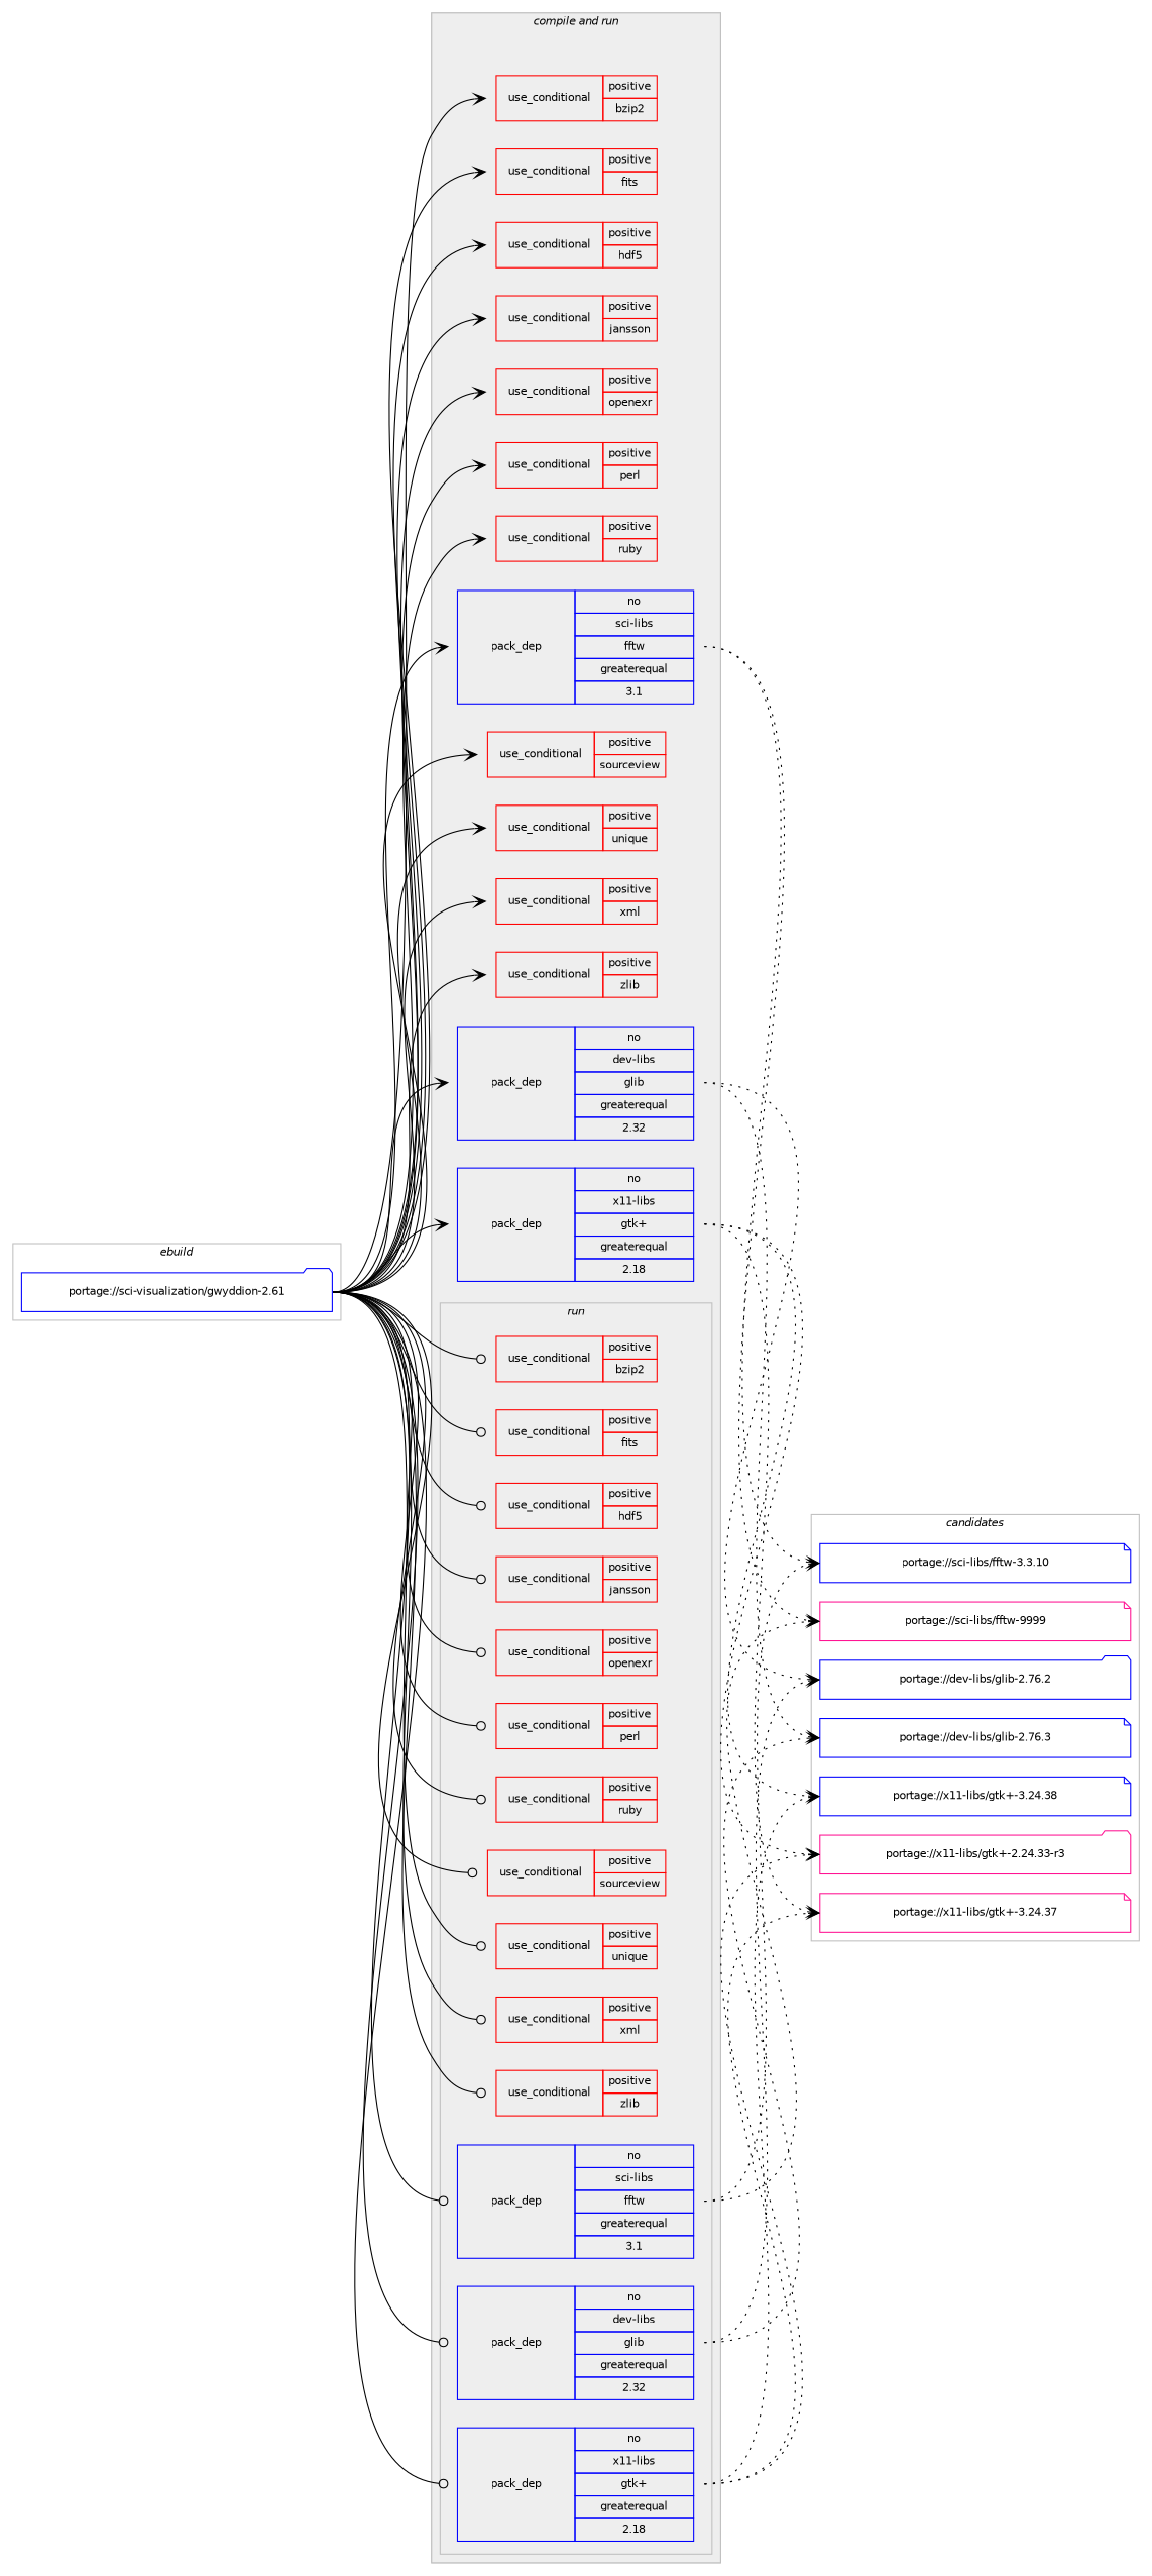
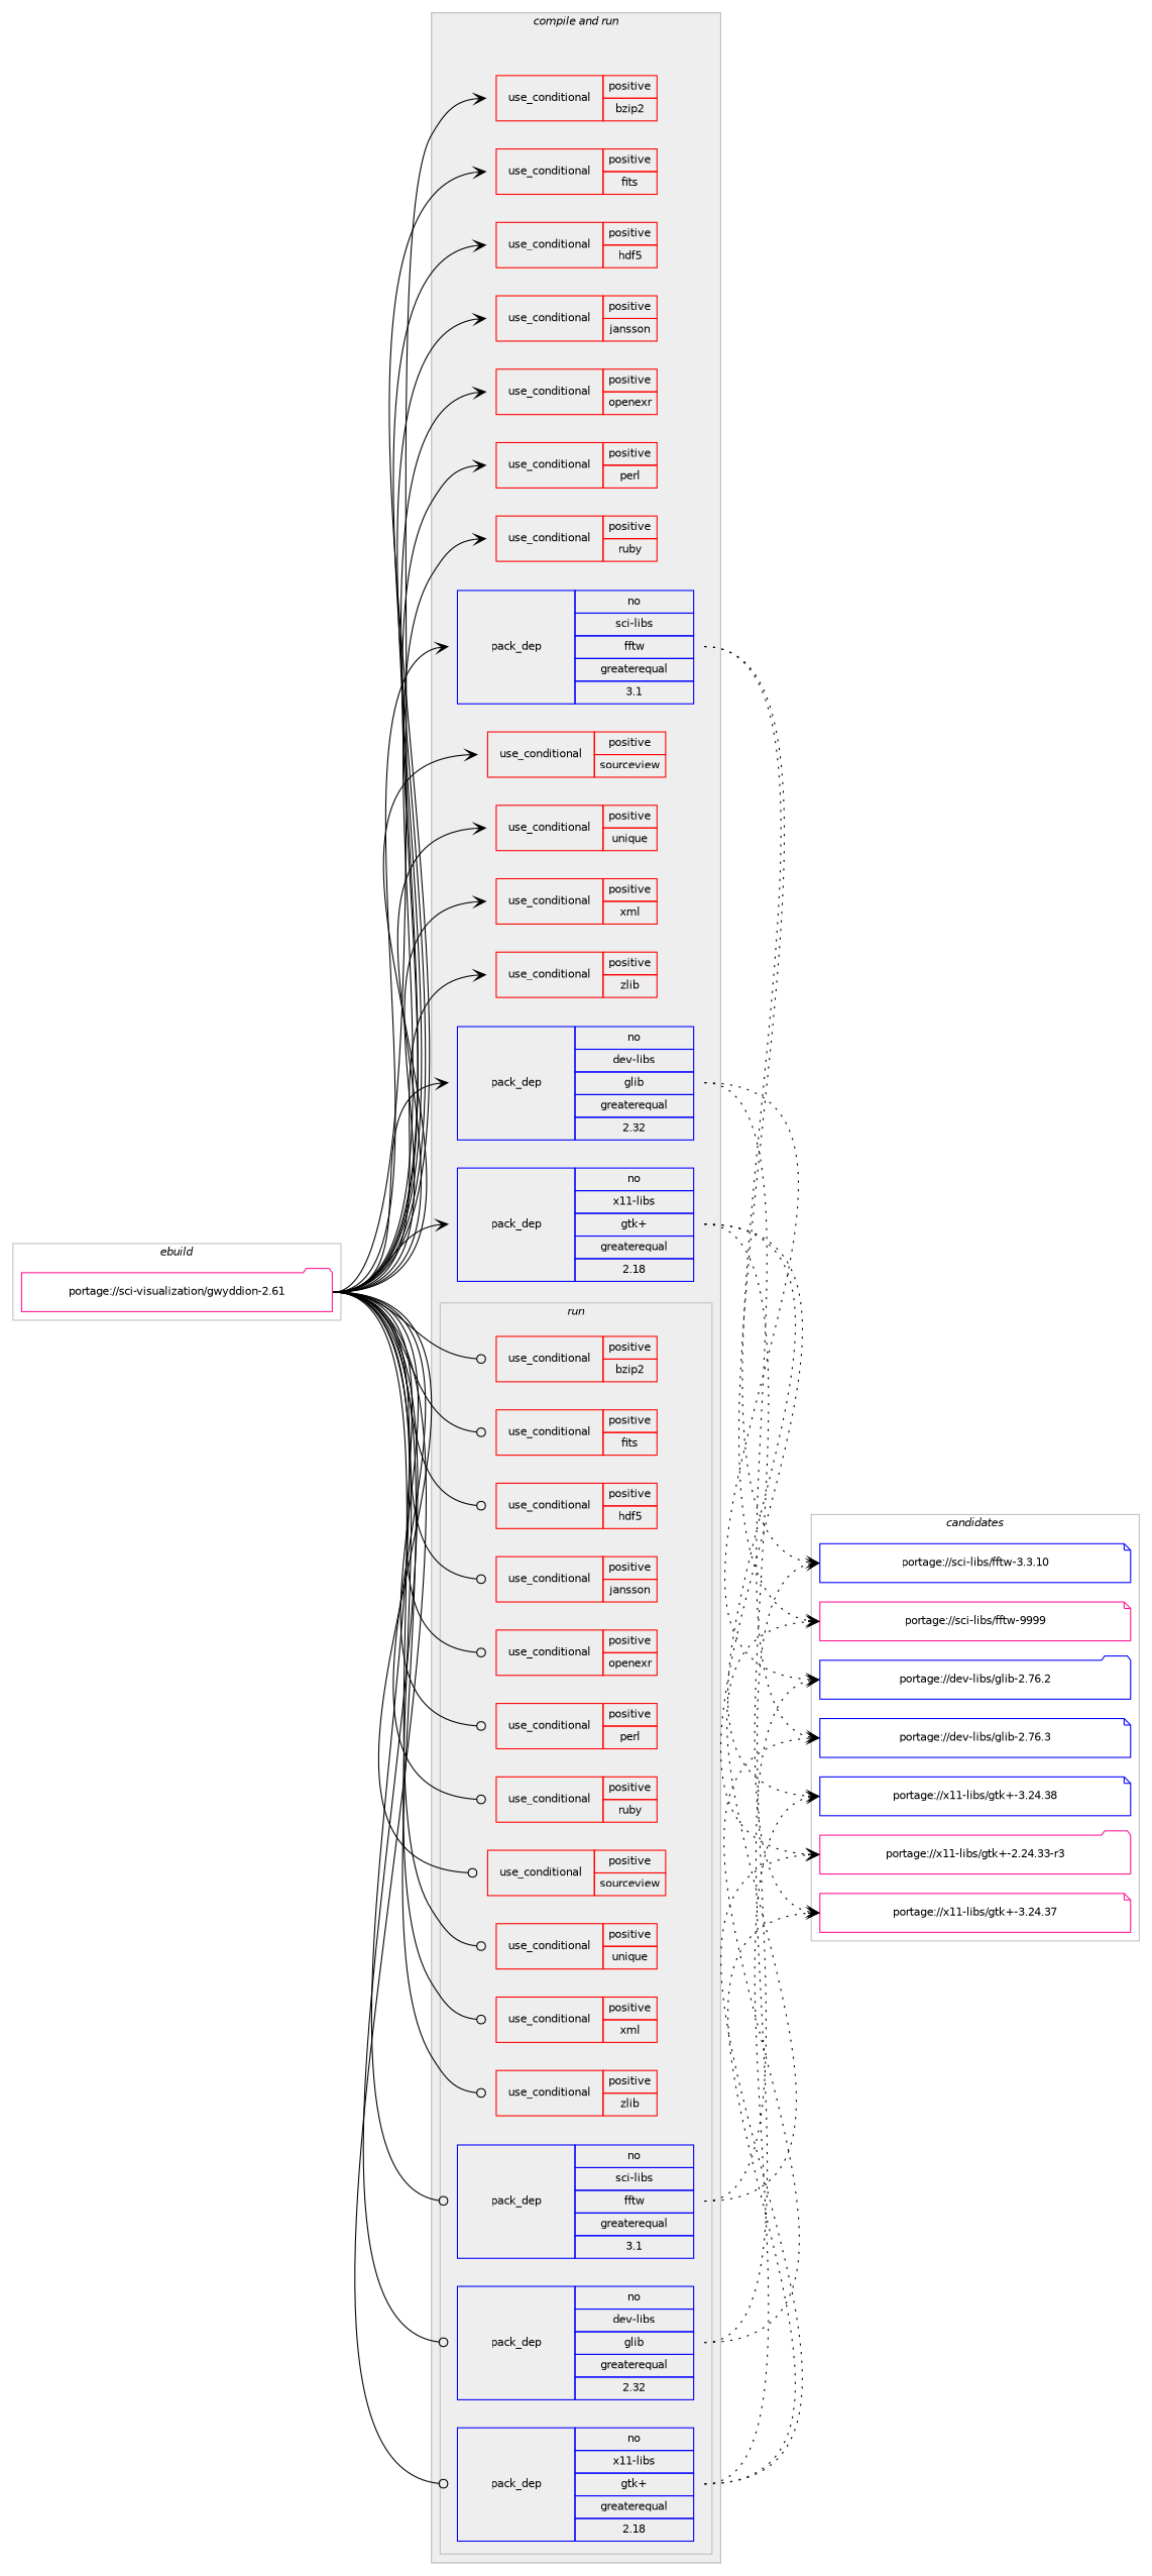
  digraph {
    compound=true
    concentrate=true
    fontname=Helvetica
    fontsize=10
    newrank=true
    rankdir=LR
    ranksep=1.5
    node [color=red fontname=Helvetica fontsize=10 shape=none]
    edge [arrowhead=vee headport=w style=solid tailport=e weight=20]
-   n1 [color=blue label="portage://sci-visualization/gwyddion-2.61" shape=folder width=4]
+   n1 [color=deeppink label="portage://sci-visualization/gwyddion-2.61" shape=folder width=4]
    n2 [label=<<TABLE BORDER="0" CELLBORDER="1" CELLSPACING="0" CELLPADDING="4"><TR><TD ROWSPAN="3" CELLPADDING="10">use_conditional</TD></TR><TR><TD>positive</TD></TR><TR><TD>bzip2</TD></TR></TABLE>>]
    n3 [label=<<TABLE BORDER="0" CELLBORDER="1" CELLSPACING="0" CELLPADDING="4"><TR><TD ROWSPAN="3" CELLPADDING="10">use_conditional</TD></TR><TR><TD>positive</TD></TR><TR><TD>fits</TD></TR></TABLE>>]
    n4 [label=<<TABLE BORDER="0" CELLBORDER="1" CELLSPACING="0" CELLPADDING="4"><TR><TD ROWSPAN="3" CELLPADDING="10">use_conditional</TD></TR><TR><TD>positive</TD></TR><TR><TD>hdf5</TD></TR></TABLE>>]
    n5 [label=<<TABLE BORDER="0" CELLBORDER="1" CELLSPACING="0" CELLPADDING="4"><TR><TD ROWSPAN="3" CELLPADDING="10">use_conditional</TD></TR><TR><TD>positive</TD></TR><TR><TD>jansson</TD></TR></TABLE>>]
    n6 [label=<<TABLE BORDER="0" CELLBORDER="1" CELLSPACING="0" CELLPADDING="4"><TR><TD ROWSPAN="3" CELLPADDING="10">use_conditional</TD></TR><TR><TD>positive</TD></TR><TR><TD>openexr</TD></TR></TABLE>>]
    n7 [label=<<TABLE BORDER="0" CELLBORDER="1" CELLSPACING="0" CELLPADDING="4"><TR><TD ROWSPAN="3" CELLPADDING="10">use_conditional</TD></TR><TR><TD>positive</TD></TR><TR><TD>perl</TD></TR></TABLE>>]
    n8 [label=<<TABLE BORDER="0" CELLBORDER="1" CELLSPACING="0" CELLPADDING="4"><TR><TD ROWSPAN="3" CELLPADDING="10">use_conditional</TD></TR><TR><TD>positive</TD></TR><TR><TD>ruby</TD></TR></TABLE>>]
    n9 [color=blue label=<<TABLE BORDER="0" CELLBORDER="1" CELLSPACING="0" CELLPADDING="4" WIDTH="220"><TR><TD ROWSPAN="6" CELLPADDING="30">pack_dep</TD></TR><TR><TD WIDTH="110">no</TD></TR><TR><TD>sci-libs</TD></TR><TR><TD>fftw</TD></TR><TR><TD>greaterequal</TD></TR><TR><TD>3.1</TD></TR></TABLE>>]
    n10 [label=<<TABLE BORDER="0" CELLBORDER="1" CELLSPACING="0" CELLPADDING="4"><TR><TD ROWSPAN="3" CELLPADDING="10">use_conditional</TD></TR><TR><TD>positive</TD></TR><TR><TD>sourceview</TD></TR></TABLE>>]
    n11 [label=<<TABLE BORDER="0" CELLBORDER="1" CELLSPACING="0" CELLPADDING="4"><TR><TD ROWSPAN="3" CELLPADDING="10">use_conditional</TD></TR><TR><TD>positive</TD></TR><TR><TD>unique</TD></TR></TABLE>>]
    n12 [label=<<TABLE BORDER="0" CELLBORDER="1" CELLSPACING="0" CELLPADDING="4"><TR><TD ROWSPAN="3" CELLPADDING="10">use_conditional</TD></TR><TR><TD>positive</TD></TR><TR><TD>xml</TD></TR></TABLE>>]
    n13 [label=<<TABLE BORDER="0" CELLBORDER="1" CELLSPACING="0" CELLPADDING="4"><TR><TD ROWSPAN="3" CELLPADDING="10">use_conditional</TD></TR><TR><TD>positive</TD></TR><TR><TD>zlib</TD></TR></TABLE>>]
    n14 [color=blue label=<<TABLE BORDER="0" CELLBORDER="1" CELLSPACING="0" CELLPADDING="4" WIDTH="220"><TR><TD ROWSPAN="6" CELLPADDING="30">pack_dep</TD></TR><TR><TD WIDTH="110">no</TD></TR><TR><TD>dev-libs</TD></TR><TR><TD>glib</TD></TR><TR><TD>greaterequal</TD></TR><TR><TD>2.32</TD></TR></TABLE>>]
    n15 [color=blue label=<<TABLE BORDER="0" CELLBORDER="1" CELLSPACING="0" CELLPADDING="4" WIDTH="220"><TR><TD ROWSPAN="6" CELLPADDING="30">pack_dep</TD></TR><TR><TD WIDTH="110">no</TD></TR><TR><TD>x11-libs</TD></TR><TR><TD>gtk+</TD></TR><TR><TD>greaterequal</TD></TR><TR><TD>2.18</TD></TR></TABLE>>]
    n16 [label=<<TABLE BORDER="0" CELLBORDER="1" CELLSPACING="0" CELLPADDING="4"><TR><TD ROWSPAN="3" CELLPADDING="10">use_conditional</TD></TR><TR><TD>positive</TD></TR><TR><TD>bzip2</TD></TR></TABLE>>]
    n17 [label=<<TABLE BORDER="0" CELLBORDER="1" CELLSPACING="0" CELLPADDING="4"><TR><TD ROWSPAN="3" CELLPADDING="10">use_conditional</TD></TR><TR><TD>positive</TD></TR><TR><TD>fits</TD></TR></TABLE>>]
    n18 [label=<<TABLE BORDER="0" CELLBORDER="1" CELLSPACING="0" CELLPADDING="4"><TR><TD ROWSPAN="3" CELLPADDING="10">use_conditional</TD></TR><TR><TD>positive</TD></TR><TR><TD>hdf5</TD></TR></TABLE>>]
    n19 [label=<<TABLE BORDER="0" CELLBORDER="1" CELLSPACING="0" CELLPADDING="4"><TR><TD ROWSPAN="3" CELLPADDING="10">use_conditional</TD></TR><TR><TD>positive</TD></TR><TR><TD>jansson</TD></TR></TABLE>>]
    n20 [label=<<TABLE BORDER="0" CELLBORDER="1" CELLSPACING="0" CELLPADDING="4"><TR><TD ROWSPAN="3" CELLPADDING="10">use_conditional</TD></TR><TR><TD>positive</TD></TR><TR><TD>openexr</TD></TR></TABLE>>]
    n21 [label=<<TABLE BORDER="0" CELLBORDER="1" CELLSPACING="0" CELLPADDING="4"><TR><TD ROWSPAN="3" CELLPADDING="10">use_conditional</TD></TR><TR><TD>positive</TD></TR><TR><TD>perl</TD></TR></TABLE>>]
    n22 [label=<<TABLE BORDER="0" CELLBORDER="1" CELLSPACING="0" CELLPADDING="4"><TR><TD ROWSPAN="3" CELLPADDING="10">use_conditional</TD></TR><TR><TD>positive</TD></TR><TR><TD>ruby</TD></TR></TABLE>>]
    n23 [label=<<TABLE BORDER="0" CELLBORDER="1" CELLSPACING="0" CELLPADDING="4"><TR><TD ROWSPAN="3" CELLPADDING="10">use_conditional</TD></TR><TR><TD>positive</TD></TR><TR><TD>sourceview</TD></TR></TABLE>>]
    n24 [label=<<TABLE BORDER="0" CELLBORDER="1" CELLSPACING="0" CELLPADDING="4"><TR><TD ROWSPAN="3" CELLPADDING="10">use_conditional</TD></TR><TR><TD>positive</TD></TR><TR><TD>unique</TD></TR></TABLE>>]
    n25 [label=<<TABLE BORDER="0" CELLBORDER="1" CELLSPACING="0" CELLPADDING="4"><TR><TD ROWSPAN="3" CELLPADDING="10">use_conditional</TD></TR><TR><TD>positive</TD></TR><TR><TD>xml</TD></TR></TABLE>>]
    n26 [label=<<TABLE BORDER="0" CELLBORDER="1" CELLSPACING="0" CELLPADDING="4"><TR><TD ROWSPAN="3" CELLPADDING="10">use_conditional</TD></TR><TR><TD>positive</TD></TR><TR><TD>zlib</TD></TR></TABLE>>]
    n27 [color=blue label=<<TABLE BORDER="0" CELLBORDER="1" CELLSPACING="0" CELLPADDING="4" WIDTH="220"><TR><TD ROWSPAN="6" CELLPADDING="30">pack_dep</TD></TR><TR><TD WIDTH="110">no</TD></TR><TR><TD>dev-libs</TD></TR><TR><TD>glib</TD></TR><TR><TD>greaterequal</TD></TR><TR><TD>2.32</TD></TR></TABLE>>]
    n28 [color=blue label=<<TABLE BORDER="0" CELLBORDER="1" CELLSPACING="0" CELLPADDING="4" WIDTH="220"><TR><TD ROWSPAN="6" CELLPADDING="30">pack_dep</TD></TR><TR><TD WIDTH="110">no</TD></TR><TR><TD>sci-libs</TD></TR><TR><TD>fftw</TD></TR><TR><TD>greaterequal</TD></TR><TR><TD>3.1</TD></TR></TABLE>>]
    n29 [color=blue label=<<TABLE BORDER="0" CELLBORDER="1" CELLSPACING="0" CELLPADDING="4" WIDTH="220"><TR><TD ROWSPAN="6" CELLPADDING="30">pack_dep</TD></TR><TR><TD WIDTH="110">no</TD></TR><TR><TD>x11-libs</TD></TR><TR><TD>gtk+</TD></TR><TR><TD>greaterequal</TD></TR><TR><TD>2.18</TD></TR></TABLE>>]
    n30 [color=deeppink label="portage://x11-libs/gtk+-2.24.33-r3" shape=folder width=4]
    n31 [color=deeppink label="portage://x11-libs/gtk+-3.24.37" shape=note width=4]
    n32 [color=blue label="portage://x11-libs/gtk+-3.24.38" shape=note width=4]
    n33 [color=blue label="portage://dev-libs/glib-2.76.2" shape=folder width=4]
    n34 [color=blue label="portage://dev-libs/glib-2.76.3" shape=note width=4]
    n35 [color=blue label="portage://sci-libs/fftw-3.3.10" shape=note width=4]
    n36 [color=deeppink label="portage://sci-libs/fftw-9999" shape=note width=4]
    subgraph cluster_1 {
      color=gray
      label=<<i>ebuild</i>>
      rank=same
      n1
    }
    subgraph cluster_2 {
      color=gray
      label=<<i>dependencies</i>>
      subgraph cluster_3 {
        color=gray
        fillcolor="#eeeeee"
        label=<<i>compile</i>>
        style=filled
        subgraph sub_4 {
          color=gray
          fillcolor="#eeeeee"
          label=<<i>compile</i>>
          style=filled
          n2
        }
        subgraph sub_5 {
          color=gray
          fillcolor="#eeeeee"
          label=<<i>compile</i>>
          style=filled
          n3
        }
        subgraph sub_6 {
          color=gray
          fillcolor="#eeeeee"
          label=<<i>compile</i>>
          style=filled
          n4
        }
        subgraph sub_7 {
          color=gray
          fillcolor="#eeeeee"
          label=<<i>compile</i>>
          style=filled
          n5
        }
        subgraph sub_8 {
          color=gray
          fillcolor="#eeeeee"
          label=<<i>compile</i>>
          style=filled
          n6
        }
        subgraph sub_9 {
          color=gray
          fillcolor="#eeeeee"
          label=<<i>compile</i>>
          style=filled
          n7
        }
        subgraph sub_10 {
          color=gray
          fillcolor="#eeeeee"
          label=<<i>compile</i>>
          style=filled
          n8
        }
        subgraph sub_11 {
          color=gray
          fillcolor="#eeeeee"
          label=<<i>compile</i>>
          style=filled
          n9
        }
        subgraph sub_12 {
          color=gray
          fillcolor="#eeeeee"
          label=<<i>compile</i>>
          style=filled
          n10
        }
        subgraph sub_13 {
          color=gray
          fillcolor="#eeeeee"
          label=<<i>compile</i>>
          style=filled
          n11
        }
        subgraph sub_14 {
          color=gray
          fillcolor="#eeeeee"
          label=<<i>compile</i>>
          style=filled
          n12
        }
        subgraph sub_15 {
          color=gray
          fillcolor="#eeeeee"
          label=<<i>compile</i>>
          style=filled
          n13
        }
        subgraph sub_16 {
          color=gray
          fillcolor="#eeeeee"
          label=<<i>compile</i>>
          style=filled
          n14
        }
        subgraph sub_17 {
          color=gray
          fillcolor="#eeeeee"
          label=<<i>compile</i>>
          style=filled
          n15
        }
      }
      subgraph cluster_18 {
        color=gray
        fillcolor="#eeeeee"
        label=<<i>compile and run</i>>
        style=filled
      }
      subgraph cluster_19 {
        color=gray
        fillcolor="#eeeeee"
        label=<<i>run</i>>
        style=filled
        subgraph sub_20 {
          color=gray
          fillcolor="#eeeeee"
          label=<<i>run</i>>
          style=filled
          n16
        }
        subgraph sub_21 {
          color=gray
          fillcolor="#eeeeee"
          label=<<i>run</i>>
          style=filled
          n17
        }
        subgraph sub_22 {
          color=gray
          fillcolor="#eeeeee"
          label=<<i>run</i>>
          style=filled
          n18
        }
        subgraph sub_23 {
          color=gray
          fillcolor="#eeeeee"
          label=<<i>run</i>>
          style=filled
          n19
        }
        subgraph sub_24 {
          color=gray
          fillcolor="#eeeeee"
          label=<<i>run</i>>
          style=filled
          n20
        }
        subgraph sub_25 {
          color=gray
          fillcolor="#eeeeee"
          label=<<i>run</i>>
          style=filled
          n21
        }
        subgraph sub_26 {
          color=gray
          fillcolor="#eeeeee"
          label=<<i>run</i>>
          style=filled
          n22
        }
        subgraph sub_27 {
          color=gray
          fillcolor="#eeeeee"
          label=<<i>run</i>>
          style=filled
          n23
        }
        subgraph sub_28 {
          color=gray
          fillcolor="#eeeeee"
          label=<<i>run</i>>
          style=filled
          n24
        }
        subgraph sub_29 {
          color=gray
          fillcolor="#eeeeee"
          label=<<i>run</i>>
          style=filled
          n25
        }
        subgraph sub_30 {
          color=gray
          fillcolor="#eeeeee"
          label=<<i>run</i>>
          style=filled
          n26
        }
        subgraph sub_31 {
          color=gray
          fillcolor="#eeeeee"
          label=<<i>run</i>>
          style=filled
          n27
        }
        subgraph sub_32 {
          color=gray
          fillcolor="#eeeeee"
          label=<<i>run</i>>
          style=filled
          n28
        }
        subgraph sub_33 {
          color=gray
          fillcolor="#eeeeee"
          label=<<i>run</i>>
          style=filled
          n29
        }
      }
    }
    subgraph cluster_34 {
      color=gray
      label=<<i>candidates</i>>
      rank=same
      subgraph sub_35 {
        color=black
        label=<<i>candidates</i>>
        nodesep=1
        rank=same
        n30
        n31
        n32
      }
      subgraph sub_36 {
        color=black
        label=<<i>candidates</i>>
        nodesep=1
        rank=same
        n33
        n34
      }
      subgraph sub_37 {
        color=black
        label=<<i>candidates</i>>
        nodesep=1
        rank=same
        n35
        n36
      }
      subgraph sub_38 {
        color=black
        label=<<i>candidates</i>>
        nodesep=1
        rank=same
        n33
        n34
      }
      subgraph sub_39 {
        color=black
        label=<<i>candidates</i>>
        nodesep=1
        rank=same
        n35
        n36
      }
      subgraph sub_40 {
        color=black
        label=<<i>candidates</i>>
        nodesep=1
        rank=same
        n30
        n31
        n32
      }
    }
    n1 -> n2
    n1 -> n3
    n1 -> n4
    n1 -> n5
    n1 -> n6
    n1 -> n7
    n1 -> n8
    n1 -> n9
    n1 -> n10
    n1 -> n11
    n1 -> n12
    n1 -> n13
    n1 -> n14
    n1 -> n15
    n1 -> n16 [arrowhead=odot]
    n1 -> n17 [arrowhead=odot]
    n1 -> n18 [arrowhead=odot]
    n1 -> n19 [arrowhead=odot]
    n1 -> n20 [arrowhead=odot]
    n1 -> n21 [arrowhead=odot]
    n1 -> n22 [arrowhead=odot]
    n1 -> n23 [arrowhead=odot]
    n1 -> n24 [arrowhead=odot]
    n1 -> n25 [arrowhead=odot]
    n1 -> n26 [arrowhead=odot]
    n1 -> n27 [arrowhead=odot]
    n1 -> n28 [arrowhead=odot]
    n1 -> n29 [arrowhead=odot]
    n9 -> n35 [style=dotted weight=100]
    n9 -> n36 [style=dotted weight=100]
    n14 -> n33 [style=dotted weight=100]
    n14 -> n34 [style=dotted weight=100]
    n15 -> n30 [style=dotted weight=100]
    n15 -> n31 [style=dotted weight=100]
    n15 -> n32 [style=dotted weight=100]
    n27 -> n33 [style=dotted weight=100]
    n27 -> n34 [style=dotted weight=100]
    n28 -> n35 [style=dotted weight=100]
    n28 -> n36 [style=dotted weight=100]
    n29 -> n30 [style=dotted weight=100]
    n29 -> n31 [style=dotted weight=100]
    n29 -> n32 [style=dotted weight=100]
  }
